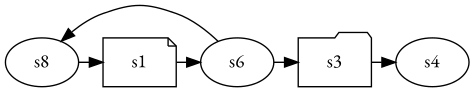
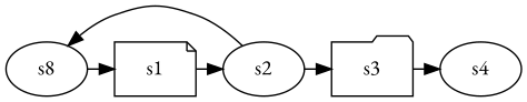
  digraph {
    fontname="EB Garamond"
    node [fontname="EB Garamond" player=1 shape=ellipse]
    edge [fontname="EB Garamond"]
    n1 [label=s8]
    s1 [shape=note]
-   s2 [label=s6]
+   s2
    s3 [player=0 shape=folder]
    s4 [player=0]
    n1 -> s1 [constraint="time == 4 || time == 5 || time == 9 || time == 16 || time == 18 || time == 24"]
    s1 -> s2 [constraint="time % 3 == 0 && !(time % 5 == 0)"]
    s2 -> n1 [constraint="time == 13 || time == 14"]
    s2 -> s3 [constraint="time % 4 == 0 && !(time % 3 == 0)"]
    s3 -> s4 [constraint="time % 7 == 6"]
  }
